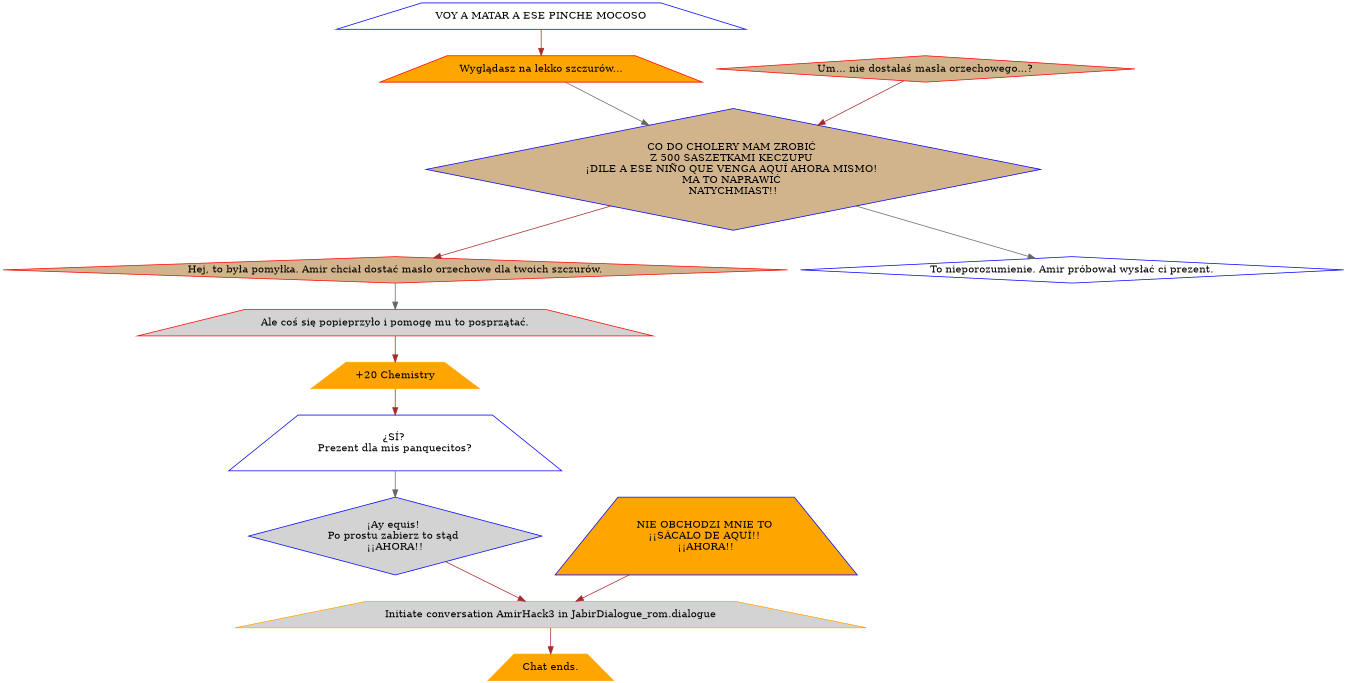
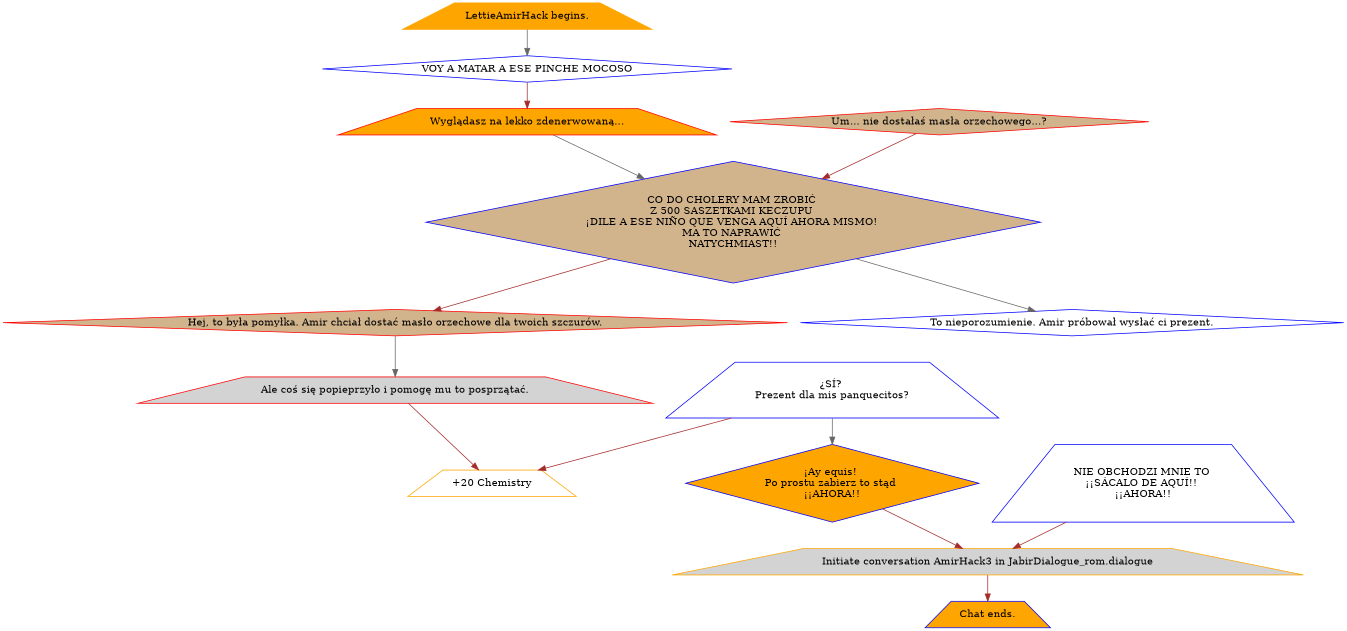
  digraph {
    node [color=blue fillcolor=white shape=trapezium style=filled]
    edge [color=brown]
-   n2 [label="VOY A MATAR A ESE PINCHE MOCOSO"]
-   n3 [color=red fillcolor=orange label="Wyglądasz na lekko szczurów..."]
+   "LettieAmirHack begins." [color=orange fillcolor=orange]
+   n2 [label="VOY A MATAR A ESE PINCHE MOCOSO" shape=diamond]
+   n3 [color=red fillcolor=orange label="Wyglądasz na lekko zdenerwowaną..."]
    n4 [fillcolor=tan label="CO DO CHOLERY MAM ZROBIĆ \nZ 500 SASZETKAMI KECZUPU \n¡DILE A ESE NIÑO QUE VENGA AQUÍ AHORA MISMO! \nMA TO NAPRAWIĆ \nNATYCHMIAST!!" shape=diamond]
    n5 [color=red fillcolor=tan label="Um... nie dostałaś masła orzechowego...?" shape=diamond]
    n6 [color=red fillcolor=tan label="Hej, to była pomyłka. Amir chciał dostać masło orzechowe dla twoich szczurów." shape=diamond]
    n7 [label="To nieporozumienie. Amir próbował wysłać ci prezent." shape=diamond]
    n8 [color=red fillcolor=lightgrey label="Ale coś się popieprzyło i pomogę mu to posprzątać."]
-   n9 [color=orange fillcolor=orange label="+20 Chemistry"]
-   n10 [fillcolor=orange label="NIE OBCHODZI MNIE TO \n¡¡SÁCALO DE AQUÍ!! \n¡¡AHORA!!"]
+   n9 [color=orange label="+20 Chemistry"]
+   n10 [label="NIE OBCHODZI MNIE TO \n¡¡SÁCALO DE AQUÍ!! \n¡¡AHORA!!"]
    n11 [color=orange fillcolor=lightgrey label="Initiate conversation AmirHack3 in JabirDialogue_rom.dialogue"]
    n12 [label="¿SÍ? \nPrezent dla mis panquecitos?"]
-   "Chat ends." [color=orange fillcolor=orange]
-   n14 [fillcolor=lightgrey label="¡Ay equis! \nPo prostu zabierz to stąd \n¡¡AHORA!!" shape=diamond]
+   "Chat ends." [fillcolor=orange]
+   n14 [fillcolor=orange label="¡Ay equis! \nPo prostu zabierz to stąd \n¡¡AHORA!!" shape=diamond]
+   "LettieAmirHack begins." -> n2 [color=gray40]
    n2 -> n3
    n3 -> n4 [color=gray40]
    n4 -> n6
    n4 -> n7 [color=gray40]
    n5 -> n4
    n6 -> n8 [color=gray40]
    n8 -> n9
-   n9 -> n12
+   n12 -> n9
    n10 -> n11
    n11 -> "Chat ends."
    n12 -> n14 [color=gray40]
    n14 -> n11
  }
